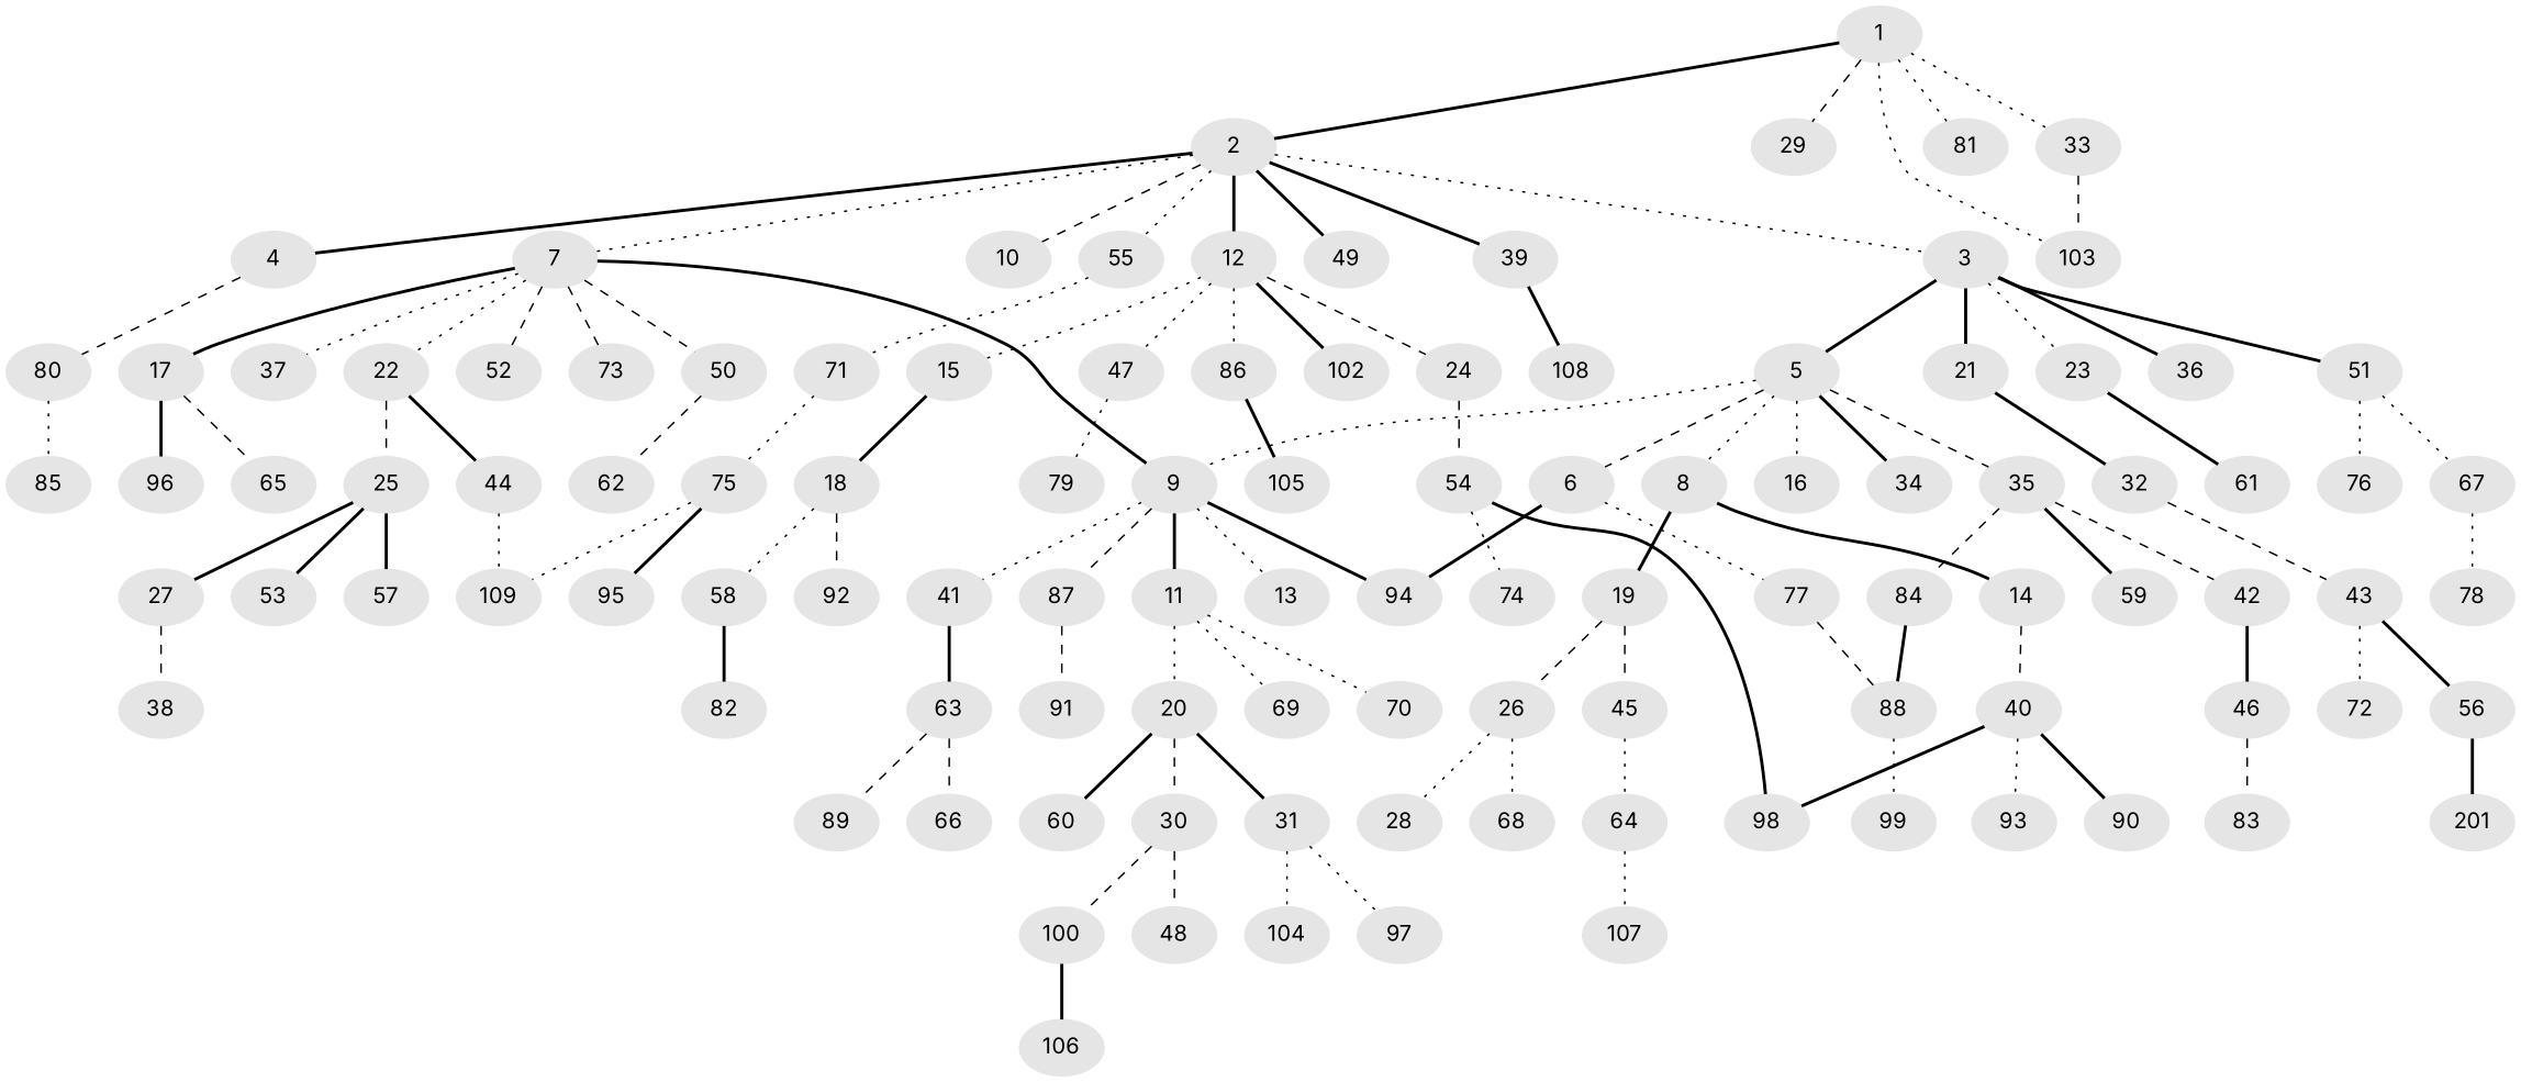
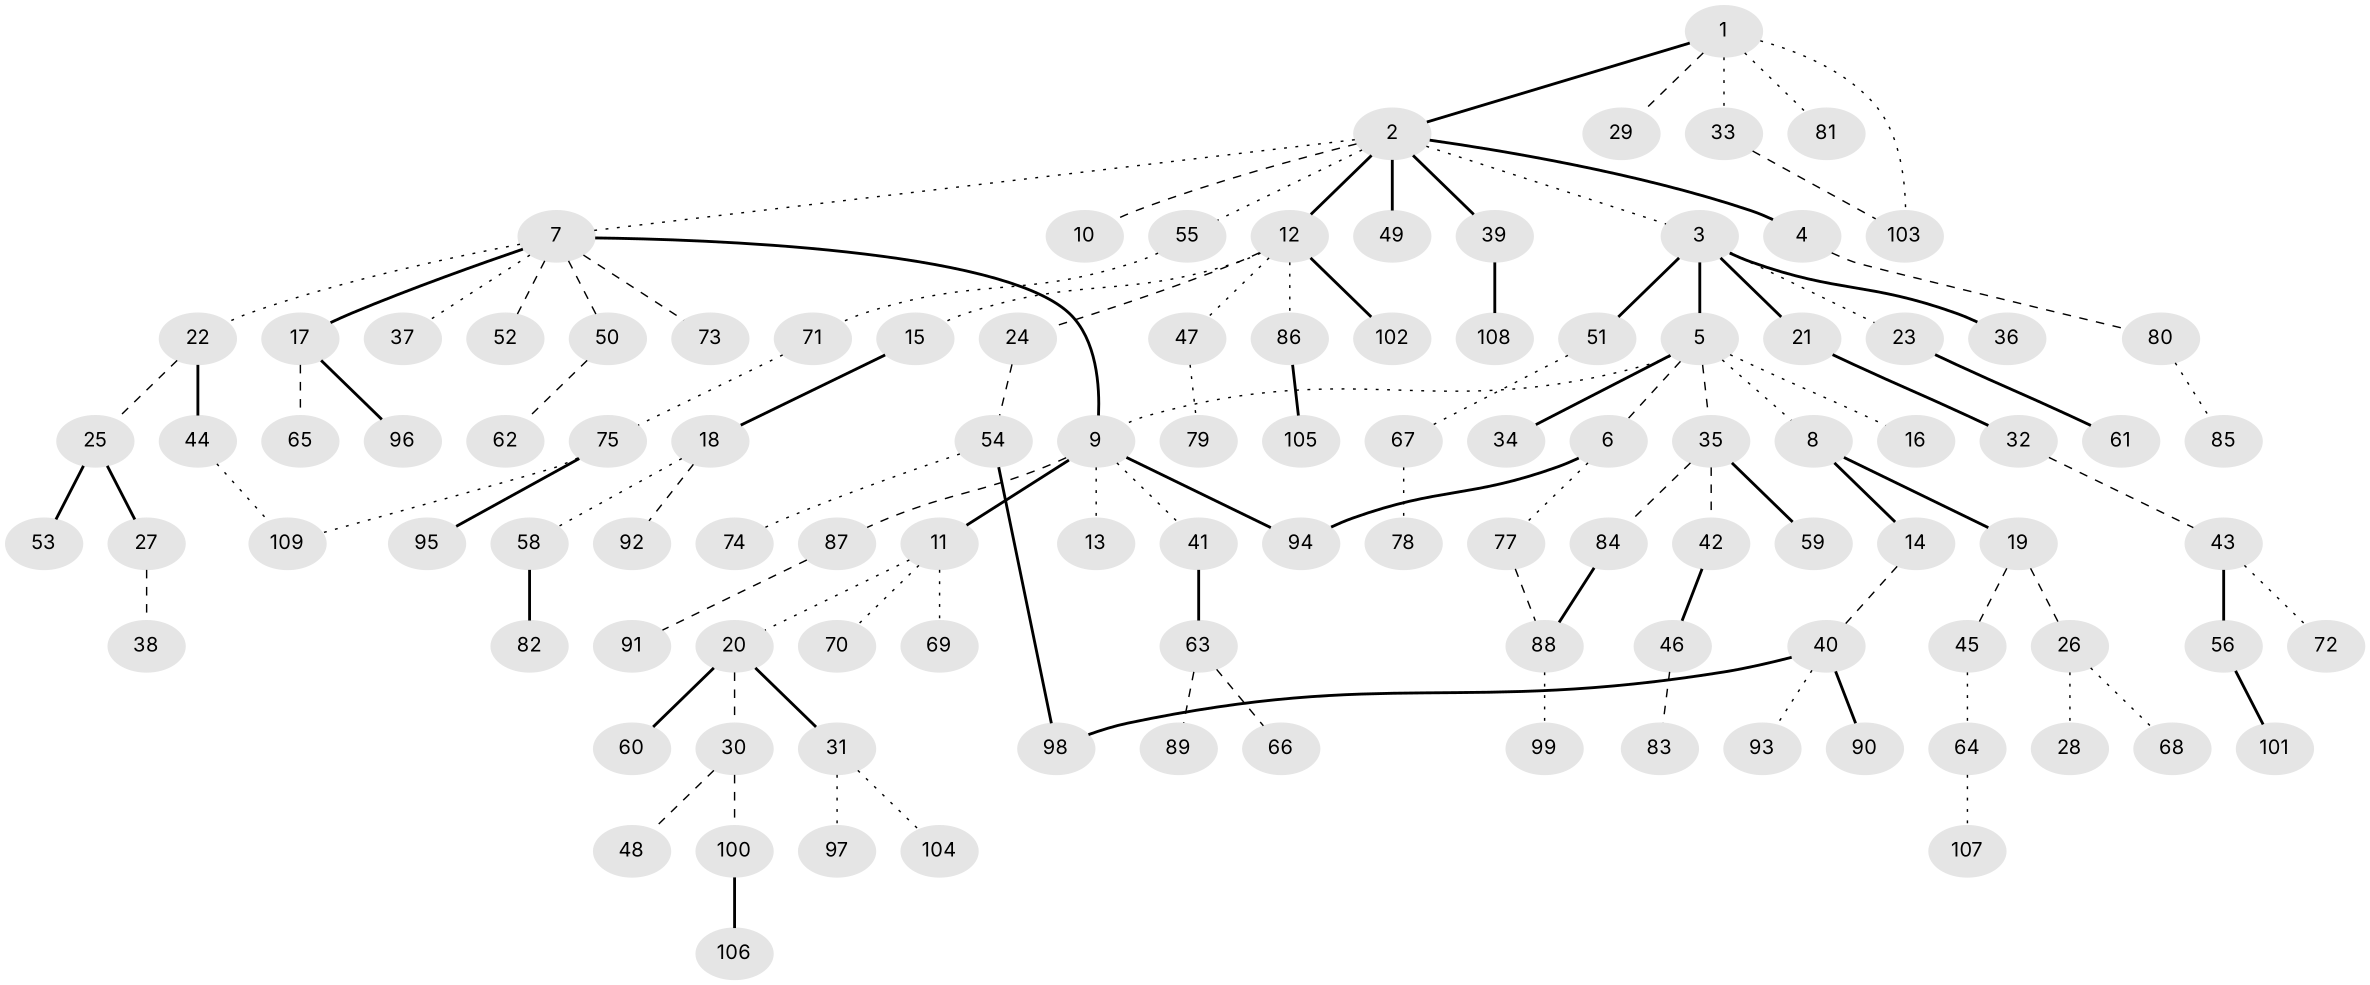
  graph {
    fontname=Inter
    node [color=gray90 fontname=Inter style=filled]
    edge [fontname=Inter style=bold]
    1
    2
    29
    33
    81
    103
    3
    4
    7
    10
    12
    39
    49
    55
    5
    21
    23
    36
    51
    80
    9
    17
    22
    37
    50
    52
    73
    15
    24
    47
    86
    102
    108
    71
    35
    6
    8
    16
    34
    32
    61
    42
    59
    84
    67
-   76
    85
    77
    94
    14
    19
    11
    13
    41
    87
    88
    65
    96
    25
    44
    62
    40
    26
    45
    20
    69
    70
    63
    91
    30
    31
    60
    18
    54
    79
    105
    90
    93
    98
    58
    92
    82
    28
    68
    64
    48
    100
    97
    104
    43
    27
    53
-   57
    109
    74
    38
    106
    56
    72
    46
    66
    89
    83
-   101 [label=201]
+   101
    107
    78
    75
    95
    99
    1 -- 2
    1 -- 29 [style=dashed]
    1 -- 33 [style=dotted]
    1 -- 81 [style=dotted]
    1 -- 103 [style=dotted]
    2 -- 3 [style=dotted]
    2 -- 4
    2 -- 7 [style=dotted]
    2 -- 10 [style=dashed]
    2 -- 12
    2 -- 39
    2 -- 49
    2 -- 55 [style=dotted]
    33 -- 103 [style=dashed]
    3 -- 5
    3 -- 21
    3 -- 23 [style=dotted]
    3 -- 36
    3 -- 51
    4 -- 80 [style=dashed]
    7 -- 9
    7 -- 17
    7 -- 22 [style=dotted]
    7 -- 37 [style=dotted]
    7 -- 50 [style=dashed]
    7 -- 52 [style=dashed]
    7 -- 73 [style=dashed]
    12 -- 15 [style=dotted]
    12 -- 24 [style=dashed]
    12 -- 47 [style=dotted]
    12 -- 86 [style=dotted]
    12 -- 102
    39 -- 108
    55 -- 71 [style=dotted]
    5 -- 9 [style=dotted]
    5 -- 35 [style=dashed]
    5 -- 6 [style=dashed]
    5 -- 8 [style=dotted]
    5 -- 16 [style=dotted]
    5 -- 34
    21 -- 32
    23 -- 61
    51 -- 67 [style=dotted]
-   51 -- 76 [style=dotted]
    80 -- 85 [style=dotted]
    9 -- 94
    9 -- 11
    9 -- 13 [style=dotted]
    9 -- 41 [style=dotted]
    9 -- 87 [style=dashed]
    17 -- 65 [style=dashed]
    17 -- 96
    22 -- 25 [style=dashed]
    22 -- 44
    50 -- 62 [style=dashed]
    15 -- 18
    24 -- 54 [style=dashed]
    47 -- 79 [style=dotted]
    86 -- 105
    71 -- 75 [style=dotted]
    35 -- 42 [style=dashed]
    35 -- 59
    35 -- 84 [style=dashed]
    6 -- 77 [style=dotted]
    6 -- 94
    8 -- 14
    8 -- 19
    32 -- 43 [style=dashed]
    42 -- 46
    84 -- 88
    67 -- 78 [style=dotted]
    77 -- 88 [style=dashed]
    14 -- 40 [style=dashed]
    19 -- 26 [style=dashed]
    19 -- 45 [style=dashed]
    11 -- 20 [style=dotted]
    11 -- 69 [style=dotted]
    11 -- 70 [style=dotted]
    41 -- 63
    87 -- 91 [style=dashed]
    88 -- 99 [style=dotted]
    25 -- 27
    25 -- 53
-   25 -- 57
    44 -- 109 [style=dotted]
    40 -- 90
    40 -- 93 [style=dotted]
    40 -- 98
    26 -- 28 [style=dotted]
    26 -- 68 [style=dotted]
    45 -- 64 [style=dotted]
    20 -- 30 [style=dashed]
    20 -- 31
    20 -- 60
    63 -- 66 [style=dashed]
    63 -- 89 [style=dashed]
    30 -- 48 [style=dashed]
    30 -- 100 [style=dashed]
    31 -- 97 [style=dotted]
    31 -- 104 [style=dotted]
    18 -- 58 [style=dotted]
    18 -- 92 [style=dashed]
    54 -- 98
    54 -- 74 [style=dotted]
    58 -- 82
    64 -- 107 [style=dotted]
    100 -- 106
    43 -- 56
    43 -- 72 [style=dotted]
    27 -- 38 [style=dashed]
    56 -- 101
    46 -- 83 [style=dashed]
    75 -- 109 [style=dotted]
    75 -- 95
  }
